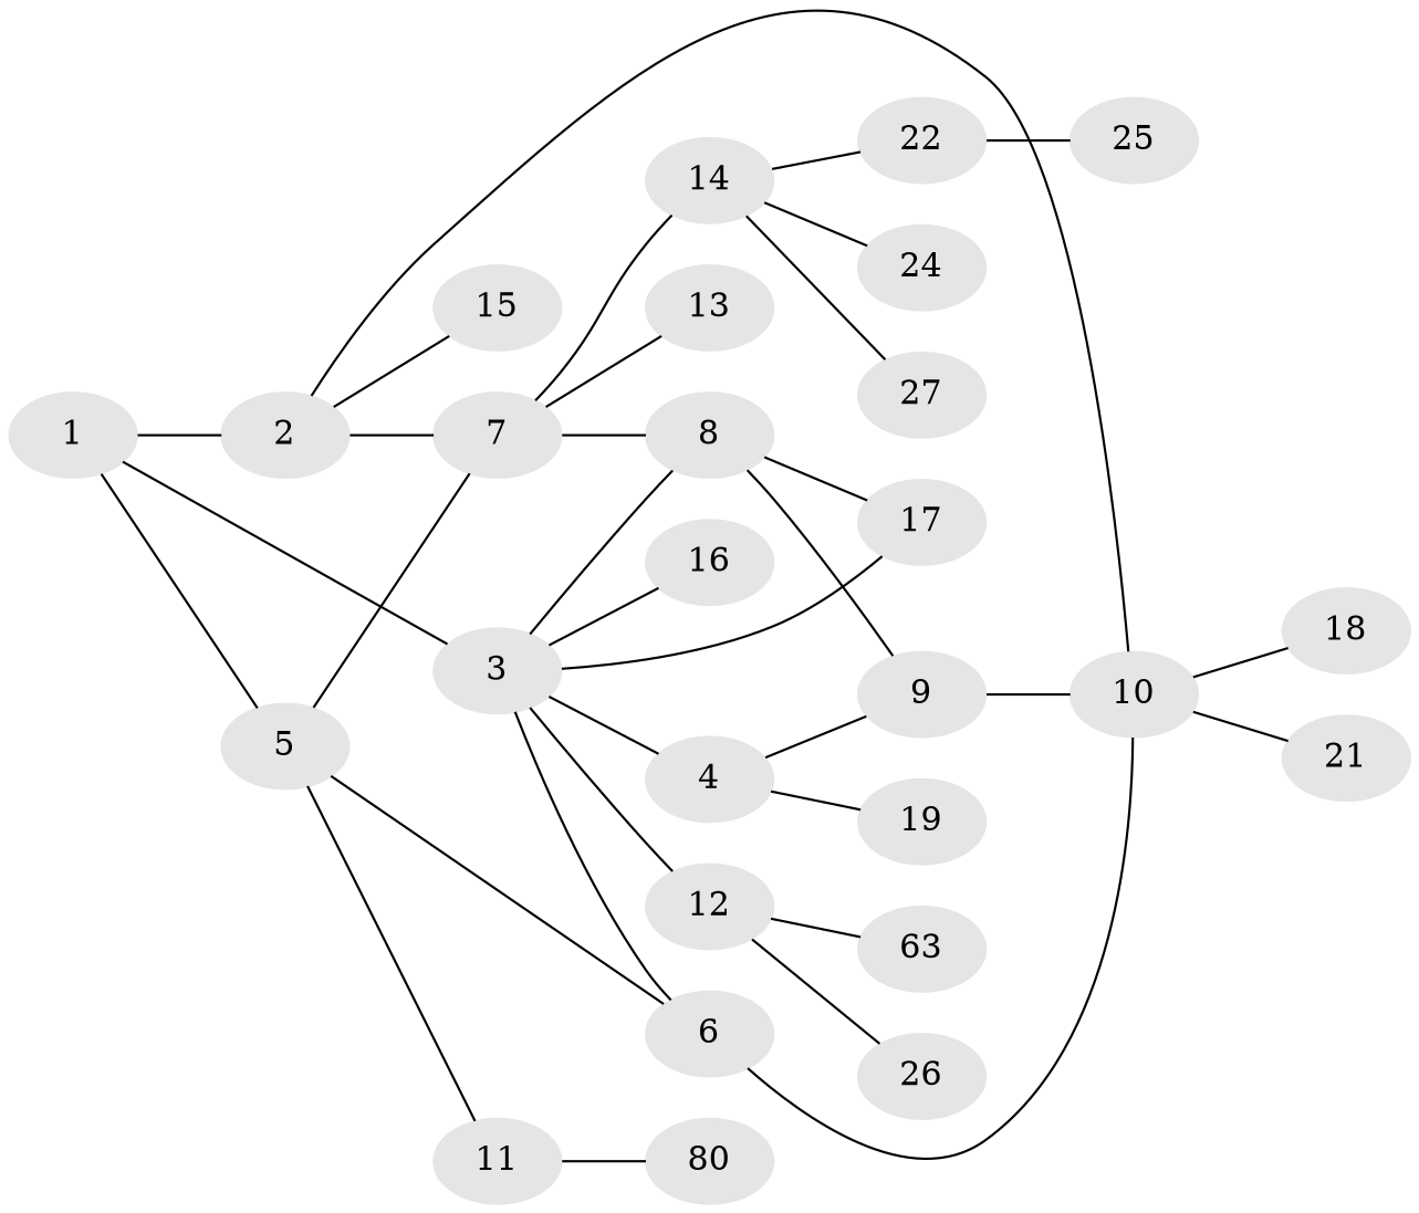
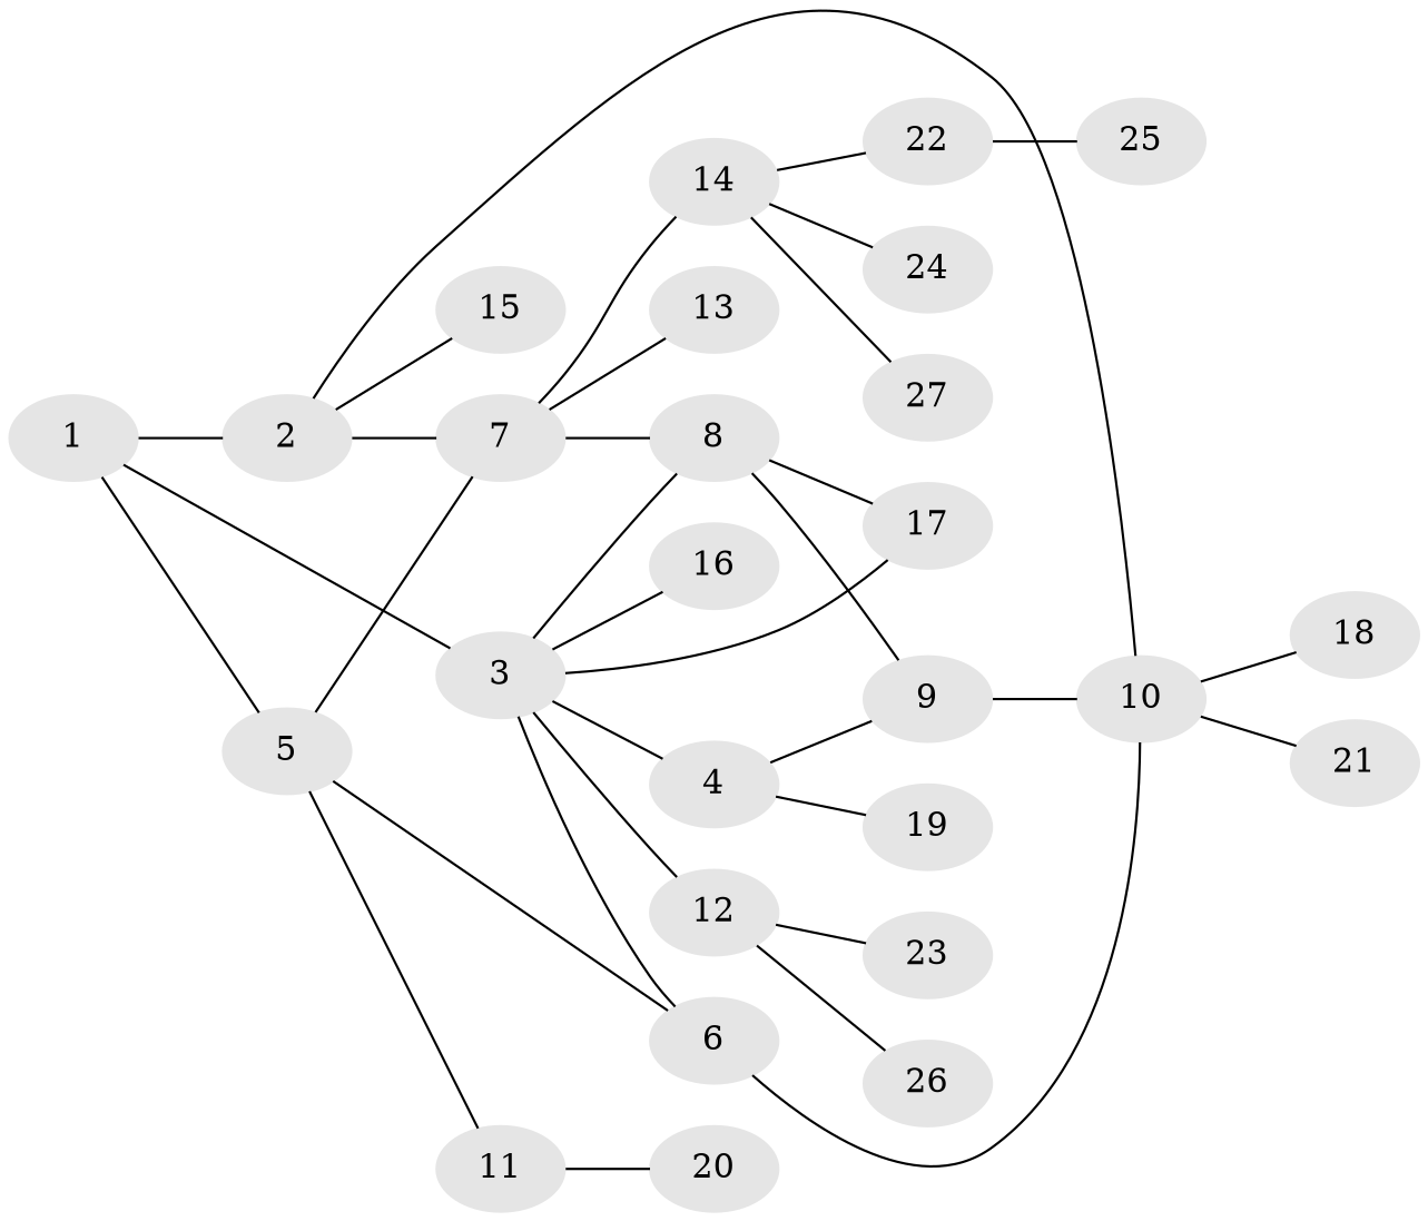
  graph {
    rankdir=LR
    node [color=gray90 style=filled]
    edge [weight=1.0]
    1
    2
    3
    5
    7
    10
    15
    4
    6
    8
    12
    16
    17
    11
    13
    14
    18
    21
    9
    19
-   23 [label=63]
+   23
    26
-   20 [label=80]
+   20
    22
    24
    27
    25
    1 -- 2 [weight=5.0]
    1 -- 3
    1 -- 5
    2 -- 7
    2 -- 10
    2 -- 15
    3 -- 4
    3 -- 6
    3 -- 8
    3 -- 12
    3 -- 16
    3 -- 17
    5 -- 7
    5 -- 6
    5 -- 11
    7 -- 8
    7 -- 13
    7 -- 14
    10 -- 18
    10 -- 21
    4 -- 9 [weight=6.0]
    4 -- 19
    6 -- 10
    8 -- 17 [weight=2.0]
    8 -- 9
    12 -- 23
    12 -- 26
    11 -- 20 [weight=2.0]
    14 -- 22
    14 -- 24
    14 -- 27
    9 -- 10
    22 -- 25
  }
